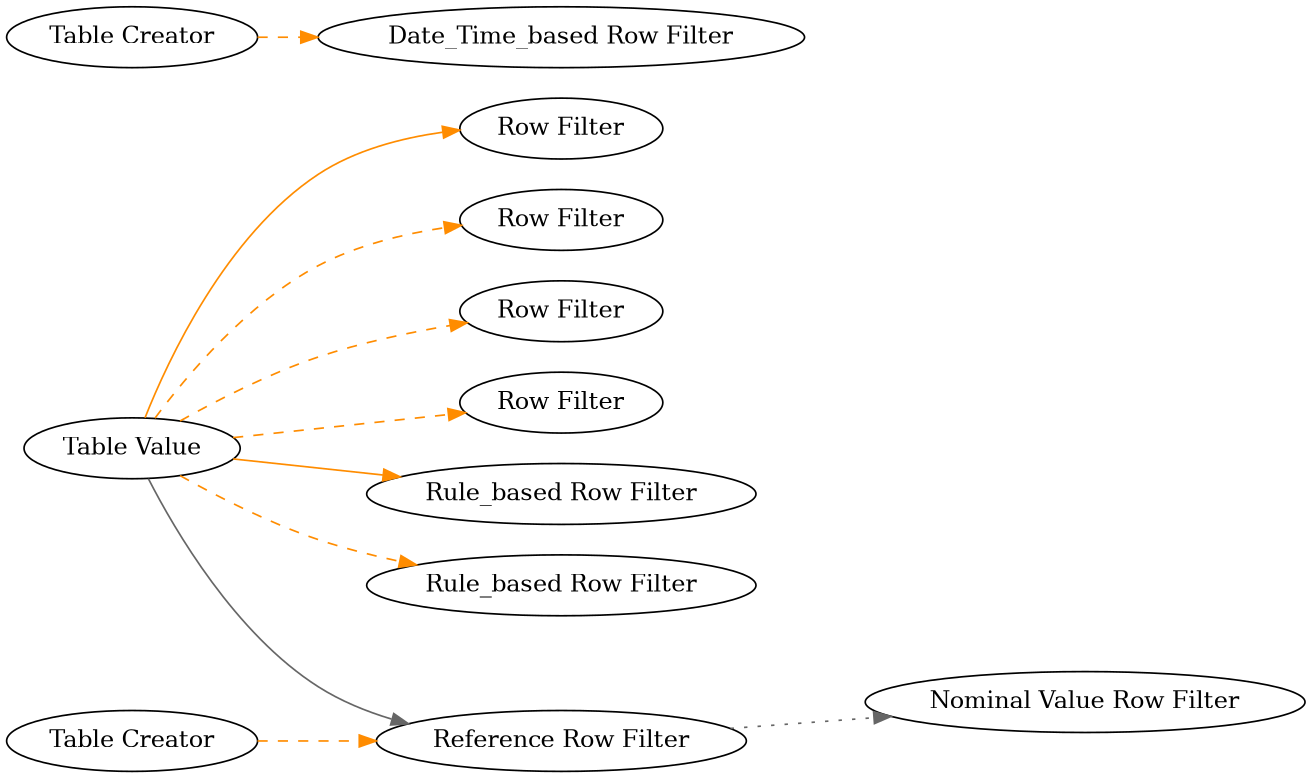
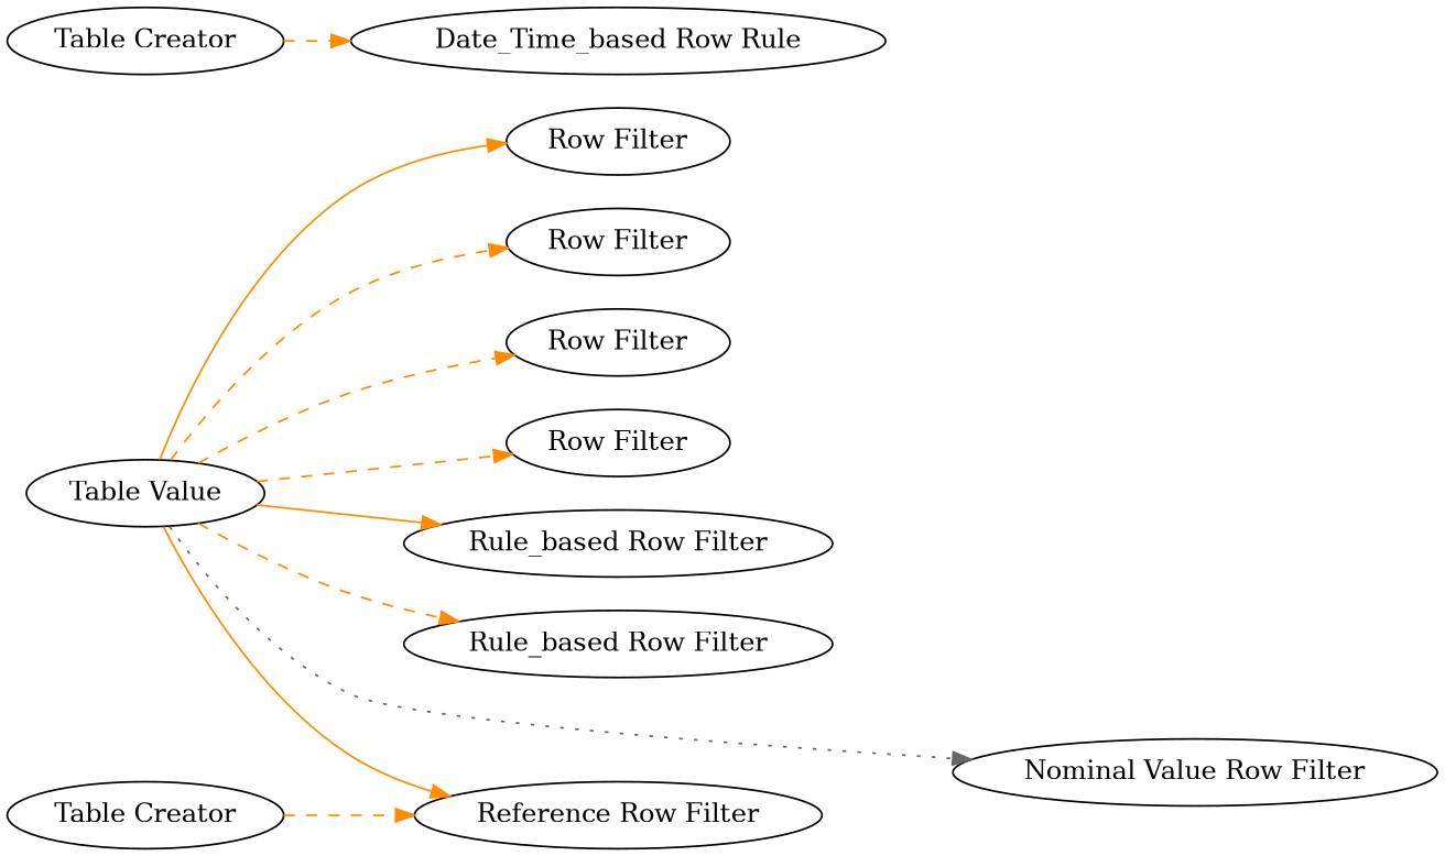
  digraph {
    rankdir=LR
    edge [color=darkorange style=dashed]
    n1 [label="Row Filter"]
    n2 [label="Row Filter"]
    n3 [label="Row Filter"]
    n4 [label="Row Filter"]
    n5 [label="Rule_based Row Filter"]
    n6 [label="Rule_based Row Filter"]
    n7 [label="Reference Row Filter"]
    n8 [label="Table Creator"]
    n9 [label="Nominal Value Row Filter"]
    n10 [label="Table Creator"]
-   n11 [label="Date_Time_based Row Filter"]
+   n11 [label="Date_Time_based Row Rule"]
    n12 [label="Table Value"]
    n8 -> n7
    n10 -> n11
    n12 -> n1 [style=solid]
    n12 -> n2
    n12 -> n3
    n12 -> n4
    n12 -> n5 [style=solid]
    n12 -> n6
-   n12 -> n7 [color=gray40 style=solid]
-   n7 -> n9 [color=gray40 style=dotted]
+   n12 -> n7 [style=solid]
+   n12 -> n9 [color=gray40 style=dotted]
  }
